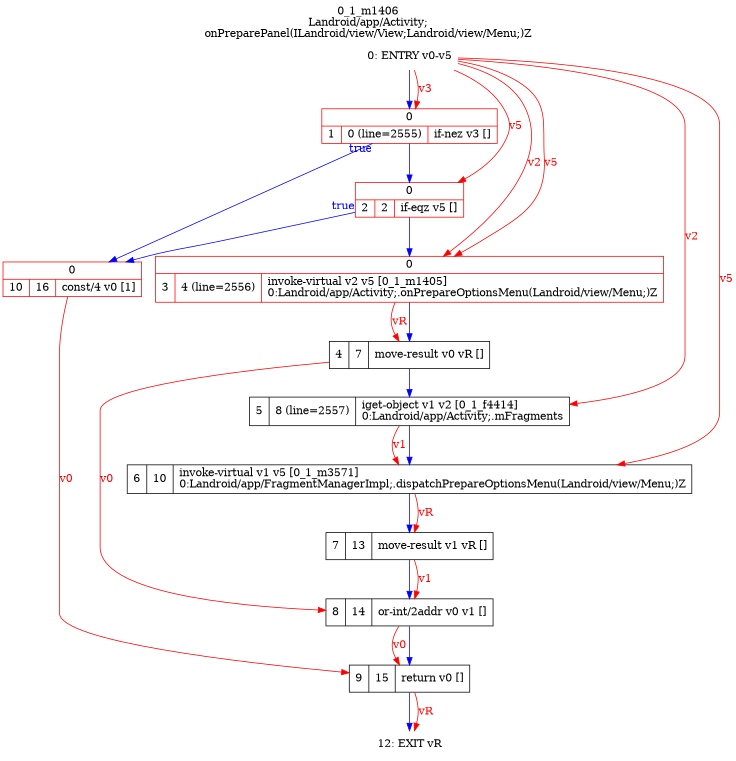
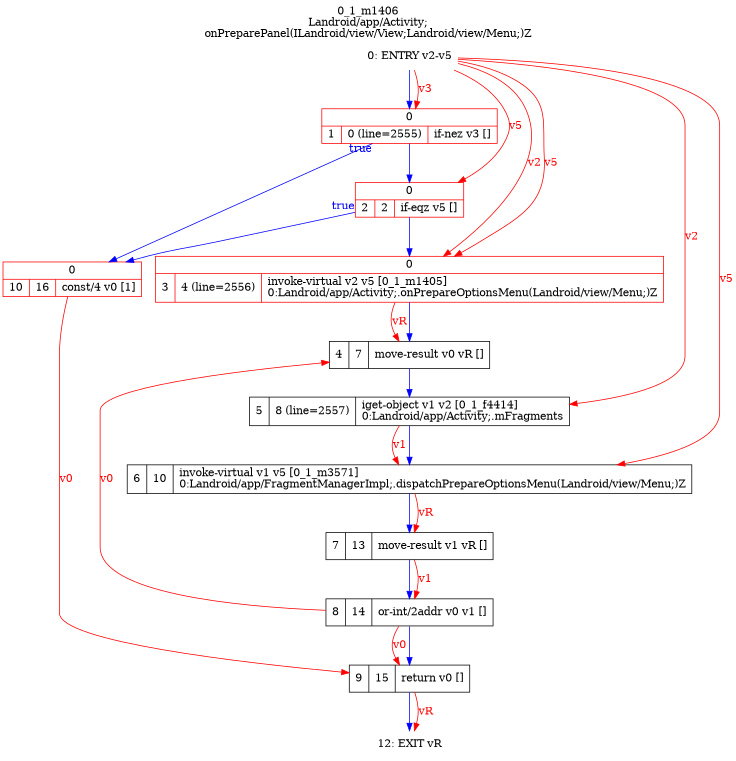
  digraph {
    label="0_1_m1406\nLandroid/app/Activity;\nonPreparePanel(ILandroid/view/View;Landroid/view/Menu;)Z"
    labelloc=t
    rankdir=UD
    node [shape=record]
    edge [color=red fontcolor=red]
-   n1 [label="0: ENTRY v0-v5" shape=plaintext]
+   n1 [label="0: ENTRY v2-v5" shape=plaintext]
    n2 [color=red label="{0|{1|0 (line=2555)|if-nez v3 []\l}}"]
    n3 [color=red label="{0|{2|2|if-eqz v5 []\l}}"]
    n4 [color=red label="{0|{3|4 (line=2556)|invoke-virtual v2 v5 [0_1_m1405]\l0:Landroid/app/Activity;.onPrepareOptionsMenu(Landroid/view/Menu;)Z\l}}"]
    n5 [label="5|8 (line=2557)|iget-object v1 v2 [0_1_f4414]\l0:Landroid/app/Activity;.mFragments\l"]
    n6 [label="6|10|invoke-virtual v1 v5 [0_1_m3571]\l0:Landroid/app/FragmentManagerImpl;.dispatchPrepareOptionsMenu(Landroid/view/Menu;)Z\l"]
    n7 [color=red label="{0|{10|16|const/4 v0 [1]\l}}"]
    n8 [label="4|7|move-result v0 vR []\l"]
    n9 [label="7|13|move-result v1 vR []\l"]
    n10 [label="9|15|return v0 []\l"]
    n11 [label="8|14|or-int/2addr v0 v1 []\l"]
    n12 [label="12: EXIT vR" shape=plaintext]
    n1 -> n2 [color=blue fontcolor=blue weight=100]
    n1 -> n2 [label=v3]
    n1 -> n3 [label=v5]
    n1 -> n4 [label=v2]
    n1 -> n4 [label=v5]
    n1 -> n5 [label=v2]
    n1 -> n6 [label=v5]
    n2 -> n3 [color=blue fontcolor=blue weight=100]
    n2 -> n7 [color=blue fontcolor=blue taillabel=true weight=10]
    n3 -> n4 [color=blue fontcolor=blue weight=100]
    n3 -> n7 [color=blue fontcolor=blue taillabel=true weight=10]
    n4 -> n8 [color=blue fontcolor=blue weight=100]
    n4 -> n8 [label=vR]
    n5 -> n6 [color=blue fontcolor=blue weight=100]
    n5 -> n6 [label=v1]
    n6 -> n9 [color=blue fontcolor=blue weight=100]
    n6 -> n9 [label=vR]
    n7 -> n10 [label=v0]
    n8 -> n5 [color=blue fontcolor=blue weight=100]
-   n8 -> n11 [label=v0]
+   n11 -> n8 [label=v0]
    n9 -> n11 [color=blue fontcolor=blue weight=100]
    n9 -> n11 [label=v1]
    n10 -> n12 [color=blue fontcolor=blue weight=100]
    n10 -> n12 [label=vR]
    n11 -> n10 [color=blue fontcolor=blue weight=100]
    n11 -> n10 [label=v0]
  }
